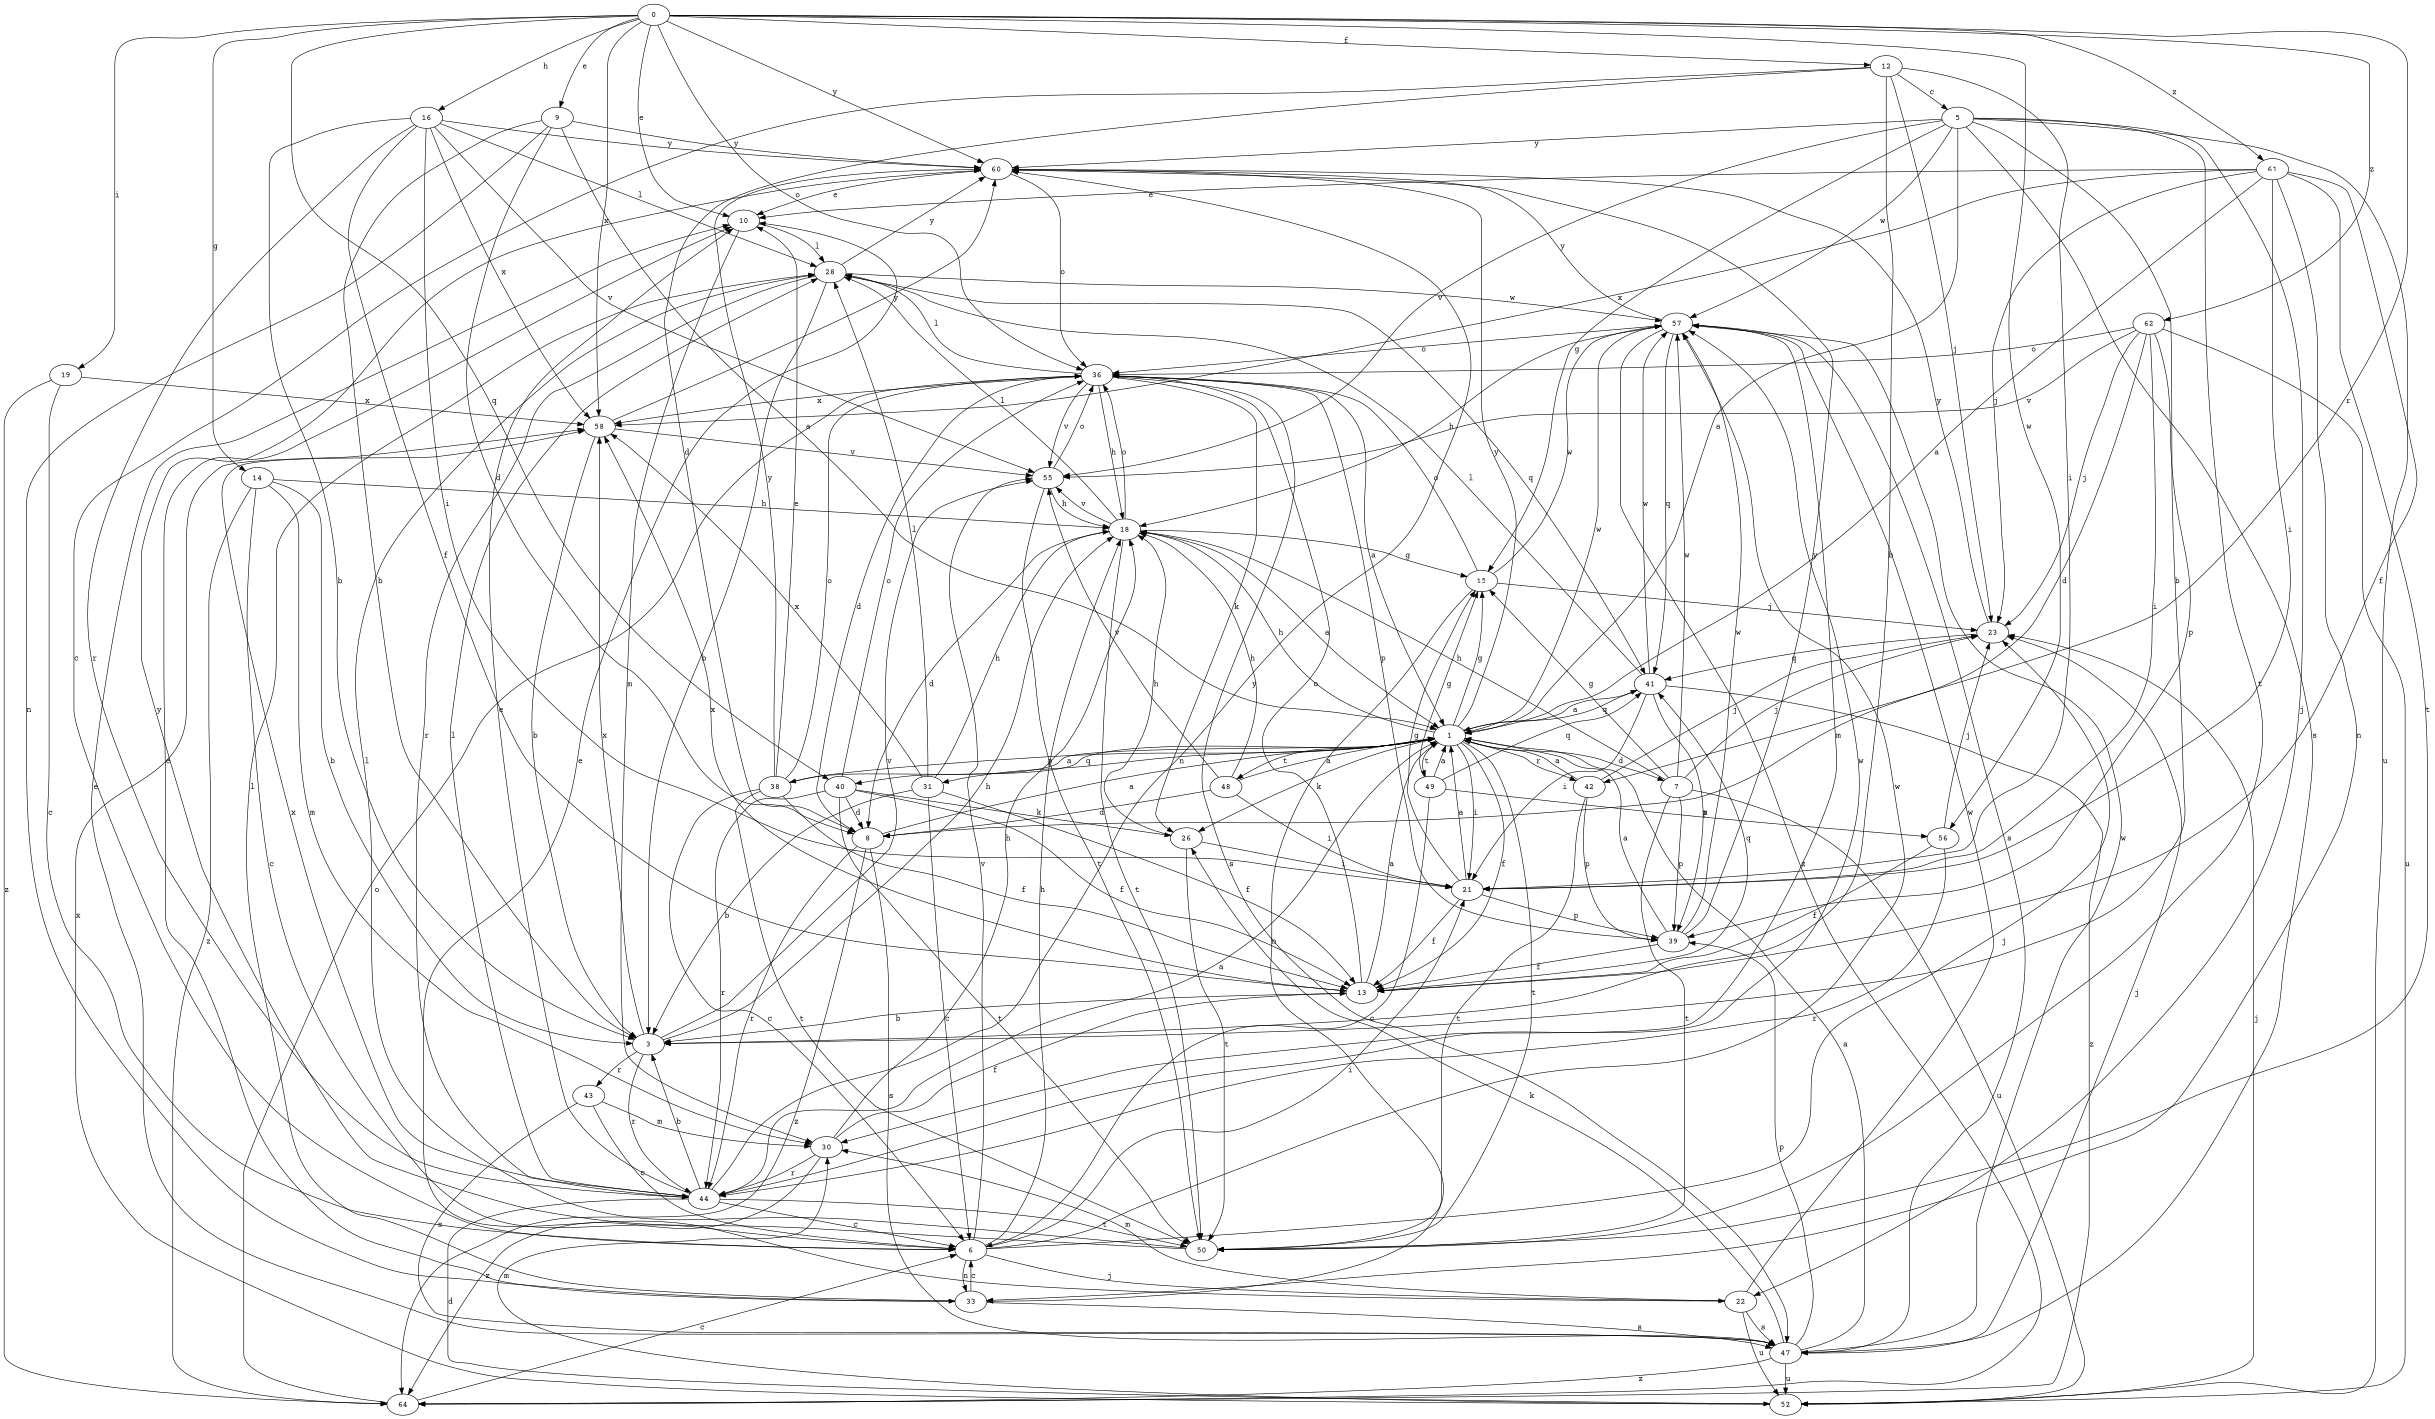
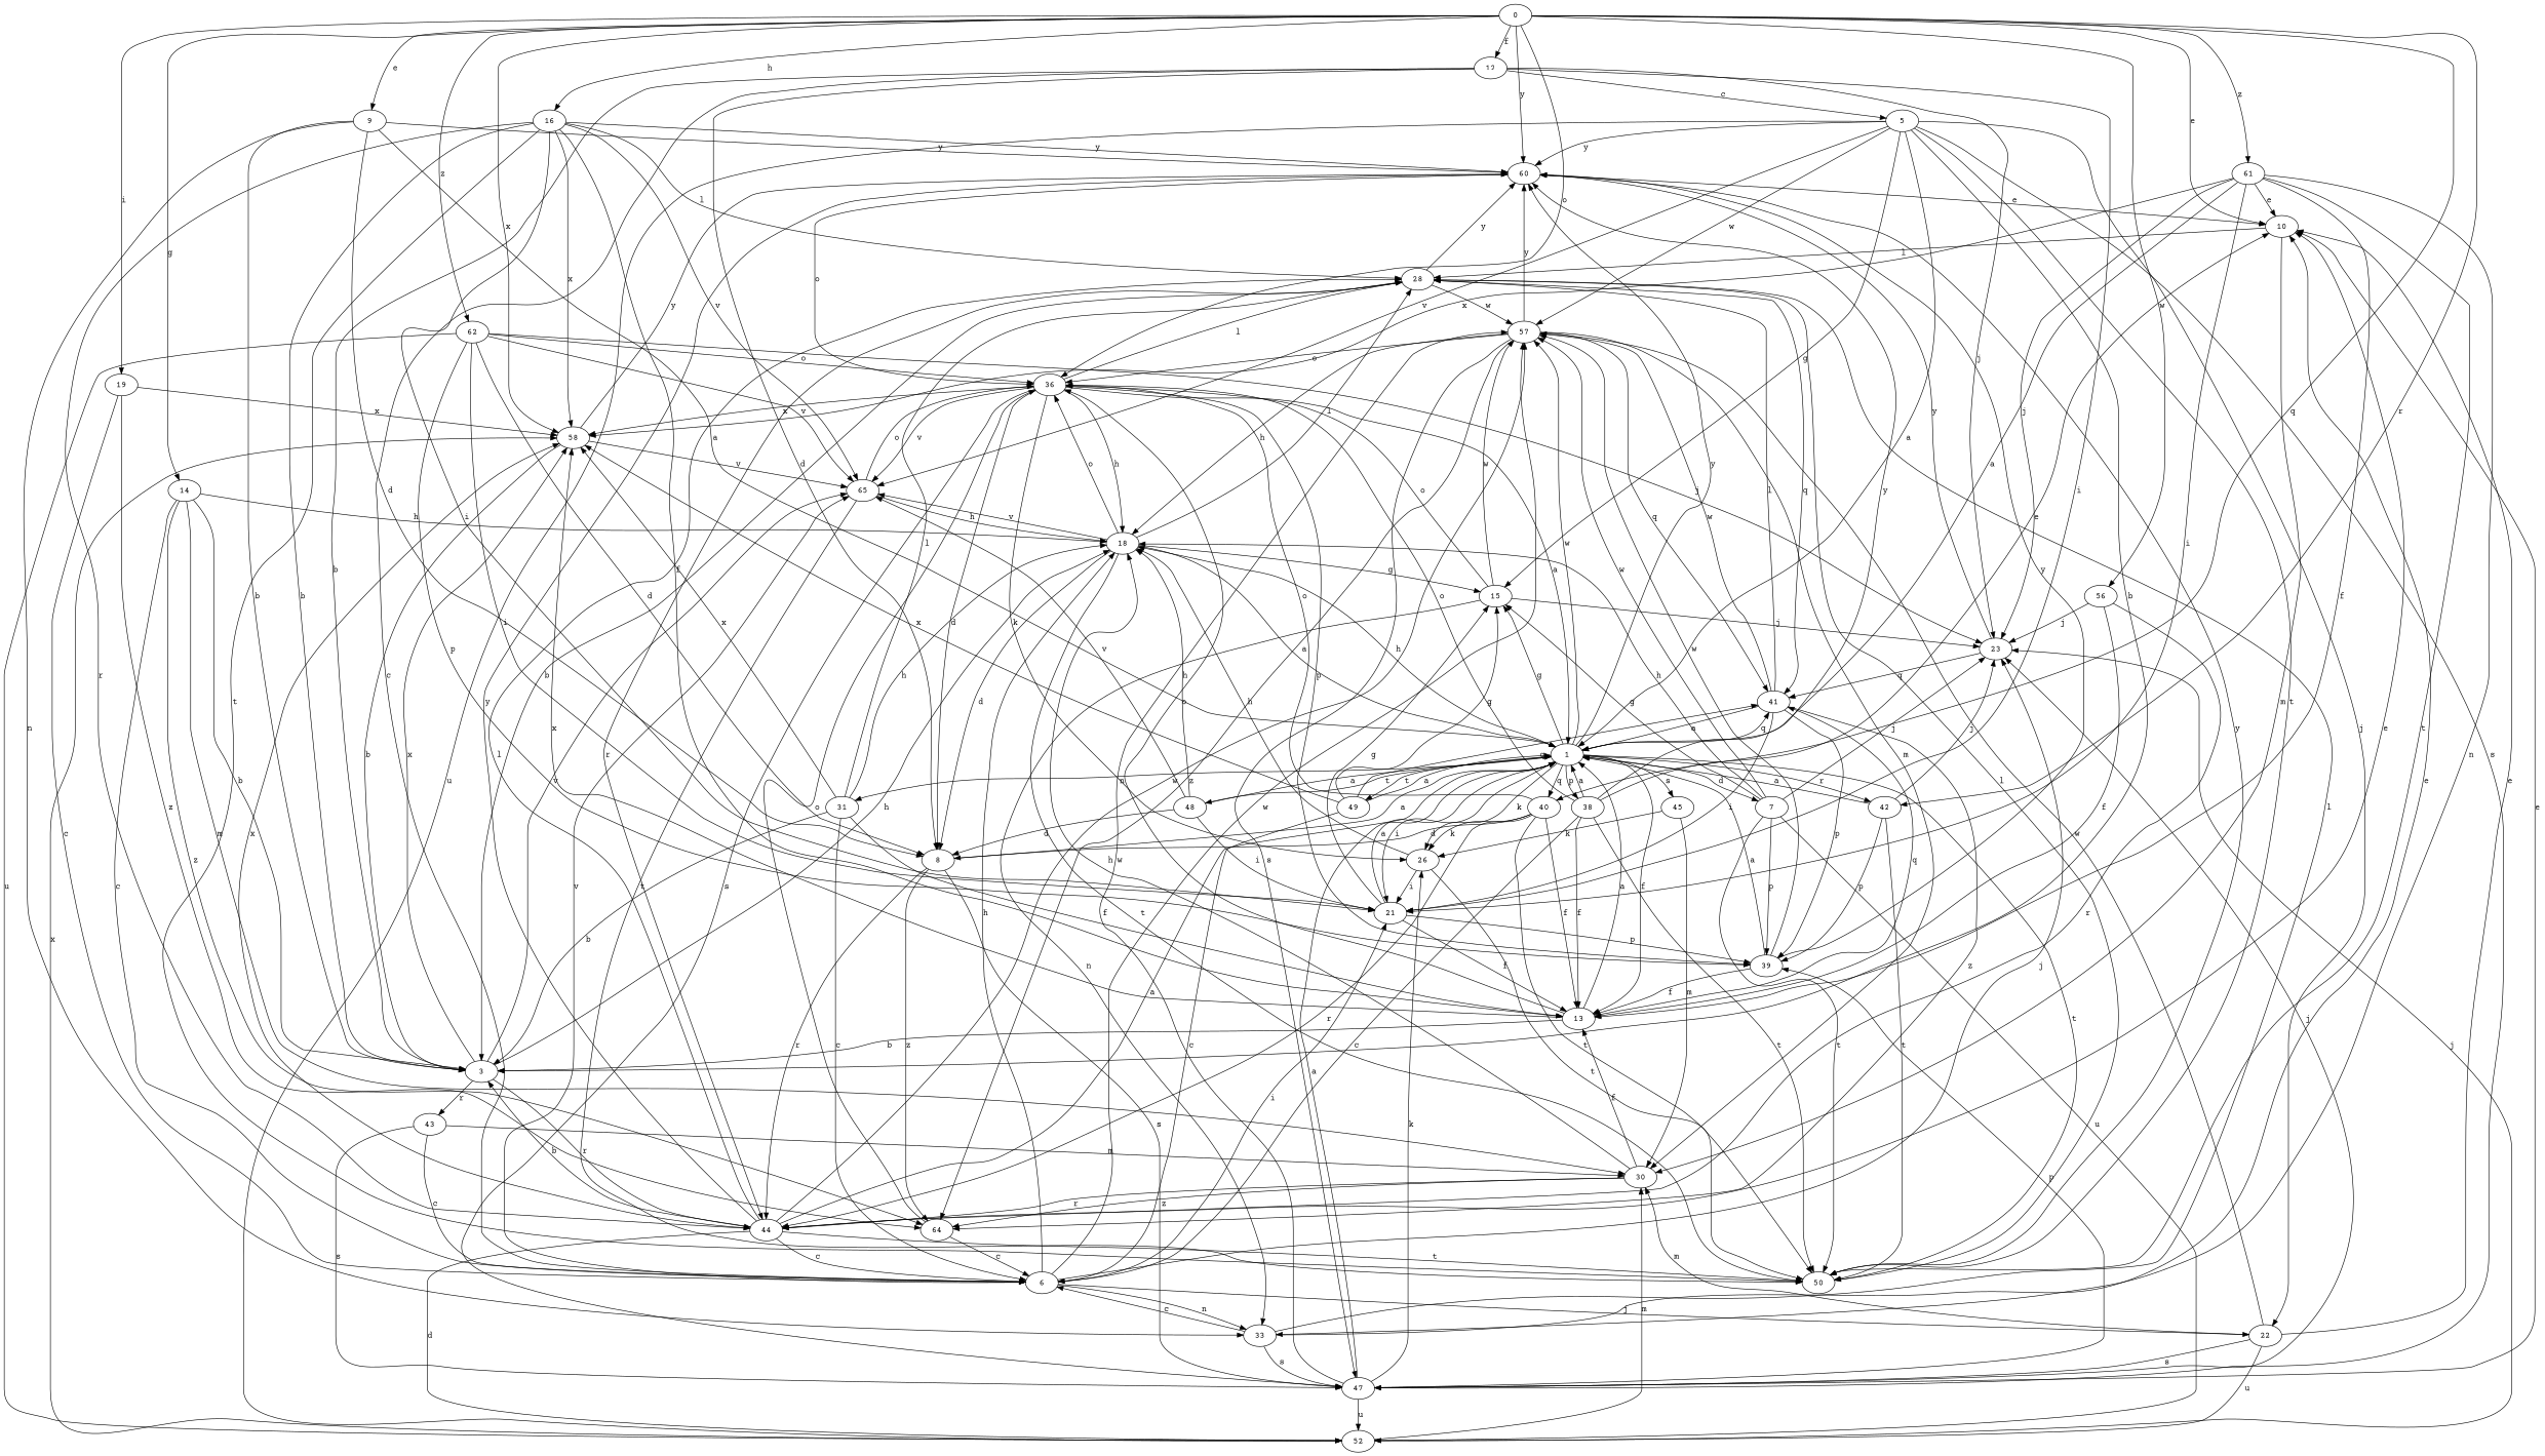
  strict digraph {
    fontname="Courier Prime"
    node [fontname="Courier Prime"]
    edge [fontname="Courier Prime"]
    0
    9
    10
    12
    14
    16
    19
    36
    40
    42
    56
    58
    60
    61
    62
    1
    3
    33
    8
    28
    30
    21
    5
    6
    23
    18
    64
    13
    50
    44
-   55
+   55 [label=65]
    26
    47
    39
    52
    7
    15
    31
    38
    41
+   45
    48
    49
    57
    43
    22
    0 -> 9 [label=e]
    0 -> 10 [label=e]
    0 -> 12 [label=f]
    0 -> 14 [label=g]
    0 -> 16 [label=h]
    0 -> 19 [label=i]
    0 -> 36 [label=o]
    0 -> 40 [label=q]
    0 -> 42 [label=r]
    0 -> 56 [label=w]
    0 -> 58 [label=x]
    0 -> 60 [label=y]
    0 -> 61 [label=z]
    0 -> 62 [label=z]
    9 -> 60 [label=y]
    9 -> 1 [label=a]
    9 -> 3 [label=b]
    9 -> 33 [label=n]
    9 -> 8 [label=d]
    10 -> 28 [label=l]
    10 -> 30 [label=m]
    12 -> 3 [label=b]
    12 -> 8 [label=d]
    12 -> 21 [label=i]
    12 -> 5 [label=c]
    12 -> 6 [label=c]
    12 -> 23 [label=j]
    14 -> 3 [label=b]
    14 -> 30 [label=m]
    14 -> 6 [label=c]
    14 -> 18 [label=h]
    14 -> 64 [label=z]
    16 -> 58 [label=x]
    16 -> 60 [label=y]
    16 -> 3 [label=b]
    16 -> 28 [label=l]
    16 -> 21 [label=i]
    16 -> 13 [label=f]
+   16 -> 50 [label=t]
    16 -> 44 [label=r]
    16 -> 55 [label=v]
    19 -> 58 [label=x]
    19 -> 6 [label=c]
    19 -> 64 [label=z]
    36 -> 58 [label=x]
    36 -> 1 [label=a]
    36 -> 8 [label=d]
    36 -> 28 [label=l]
    36 -> 18 [label=h]
    36 -> 55 [label=v]
    36 -> 26 [label=k]
    36 -> 47 [label=s]
    36 -> 39 [label=p]
    40 -> 36 [label=o]
    40 -> 8 [label=d]
    40 -> 13 [label=f]
    40 -> 50 [label=t]
    40 -> 44 [label=r]
    40 -> 26 [label=k]
    42 -> 1 [label=a]
    42 -> 23 [label=j]
    42 -> 50 [label=t]
    42 -> 39 [label=p]
    56 -> 23 [label=j]
    56 -> 13 [label=f]
    56 -> 44 [label=r]
    58 -> 60 [label=y]
    58 -> 3 [label=b]
    58 -> 55 [label=v]
    60 -> 10 [label=e]
    60 -> 36 [label=o]
    61 -> 10 [label=e]
    61 -> 58 [label=x]
    61 -> 1 [label=a]
    61 -> 33 [label=n]
    61 -> 21 [label=i]
    61 -> 23 [label=j]
    61 -> 13 [label=f]
    61 -> 50 [label=t]
    62 -> 36 [label=o]
    62 -> 8 [label=d]
    62 -> 21 [label=i]
    62 -> 23 [label=j]
    62 -> 55 [label=v]
    62 -> 39 [label=p]
    62 -> 52 [label=u]
    1 -> 40 [label=q]
    1 -> 42 [label=r]
    1 -> 60 [label=y]
    1 -> 21 [label=i]
    1 -> 18 [label=h]
    1 -> 13 [label=f]
    1 -> 50 [label=t]
    1 -> 26 [label=k]
    1 -> 7 [label=d]
    1 -> 15 [label=g]
    1 -> 31 [label=n]
    1 -> 38 [label=p]
    1 -> 41 [label=q]
+   1 -> 45 [label=s]
    1 -> 48 [label=t]
    1 -> 49 [label=t]
    1 -> 57 [label=w]
    3 -> 58 [label=x]
    3 -> 18 [label=h]
    3 -> 44 [label=r]
    3 -> 55 [label=v]
    3 -> 43 [label=r]
    33 -> 10 [label=e]
    33 -> 28 [label=l]
    33 -> 6 [label=c]
    33 -> 47 [label=s]
    8 -> 1 [label=a]
    8 -> 64 [label=z]
    8 -> 44 [label=r]
    8 -> 47 [label=s]
    28 -> 60 [label=y]
    28 -> 3 [label=b]
    28 -> 44 [label=r]
    28 -> 41 [label=q]
    28 -> 57 [label=w]
    30 -> 18 [label=h]
    30 -> 64 [label=z]
    30 -> 13 [label=f]
    30 -> 44 [label=r]
    21 -> 1 [label=a]
    21 -> 13 [label=f]
    21 -> 39 [label=p]
    21 -> 15 [label=g]
    5 -> 60 [label=y]
    5 -> 1 [label=a]
    5 -> 3 [label=b]
    5 -> 50 [label=t]
    5 -> 55 [label=v]
    5 -> 47 [label=s]
    5 -> 52 [label=u]
    5 -> 15 [label=g]
    5 -> 57 [label=w]
    5 -> 22 [label=j]
    6 -> 33 [label=n]
    6 -> 21 [label=i]
    6 -> 23 [label=j]
    6 -> 18 [label=h]
    6 -> 55 [label=v]
    6 -> 57 [label=w]
    6 -> 22 [label=j]
    23 -> 60 [label=y]
    23 -> 41 [label=q]
    18 -> 36 [label=o]
    18 -> 1 [label=a]
    18 -> 8 [label=d]
    18 -> 28 [label=l]
    18 -> 50 [label=t]
    18 -> 55 [label=v]
    18 -> 15 [label=g]
    64 -> 36 [label=o]
    64 -> 6 [label=c]
    13 -> 36 [label=o]
    13 -> 58 [label=x]
    13 -> 1 [label=a]
    13 -> 3 [label=b]
    13 -> 41 [label=q]
    50 -> 60 [label=y]
    50 -> 28 [label=l]
    44 -> 10 [label=e]
    44 -> 58 [label=x]
    44 -> 60 [label=y]
    44 -> 1 [label=a]
    44 -> 3 [label=b]
    44 -> 28 [label=l]
    44 -> 6 [label=c]
    44 -> 50 [label=t]
    44 -> 52 [label=d]
    44 -> 57 [label=w]
    55 -> 36 [label=o]
    55 -> 18 [label=h]
    55 -> 50 [label=t]
    26 -> 21 [label=i]
    26 -> 18 [label=h]
    26 -> 50 [label=t]
    47 -> 10 [label=e]
    47 -> 1 [label=a]
    47 -> 23 [label=j]
-   47 -> 64 [label=z]
    47 -> 26 [label=k]
    47 -> 39 [label=p]
    47 -> 52 [label=u]
    47 -> 57 [label=w]
    39 -> 60 [label=y]
    39 -> 1 [label=a]
    39 -> 13 [label=f]
    39 -> 57 [label=w]
    52 -> 58 [label=x]
    52 -> 30 [label=m]
    52 -> 23 [label=j]
    7 -> 23 [label=j]
    7 -> 18 [label=h]
    7 -> 50 [label=t]
    7 -> 39 [label=p]
    7 -> 52 [label=u]
    7 -> 15 [label=g]
    7 -> 57 [label=w]
    15 -> 36 [label=o]
    15 -> 33 [label=n]
    15 -> 23 [label=j]
    15 -> 57 [label=w]
    31 -> 58 [label=x]
    31 -> 3 [label=b]
    31 -> 28 [label=l]
    31 -> 6 [label=c]
    31 -> 18 [label=h]
    31 -> 13 [label=f]
    38 -> 10 [label=e]
    38 -> 36 [label=o]
    38 -> 60 [label=y]
    38 -> 1 [label=a]
    38 -> 6 [label=c]
    38 -> 13 [label=f]
    38 -> 50 [label=t]
    41 -> 1 [label=a]
    41 -> 28 [label=l]
    41 -> 21 [label=i]
    41 -> 64 [label=z]
    41 -> 39 [label=p]
    41 -> 57 [label=w]
+   45 -> 30 [label=m]
+   45 -> 26 [label=k]
    48 -> 1 [label=a]
    48 -> 8 [label=d]
    48 -> 21 [label=i]
    48 -> 18 [label=h]
    48 -> 55 [label=v]
-   49 -> 56 [label=x]
+   49 -> 58 [label=x]
    49 -> 1 [label=a]
    49 -> 6 [label=c]
    49 -> 15 [label=g]
    49 -> 41 [label=q]
    57 -> 36 [label=o]
    57 -> 60 [label=y]
    57 -> 30 [label=m]
    57 -> 18 [label=h]
    57 -> 64 [label=z]
    57 -> 47 [label=s]
    57 -> 41 [label=q]
    43 -> 30 [label=m]
    43 -> 6 [label=c]
    43 -> 47 [label=s]
    22 -> 10 [label=e]
    22 -> 30 [label=m]
    22 -> 47 [label=s]
    22 -> 52 [label=u]
    22 -> 57 [label=w]
  }
